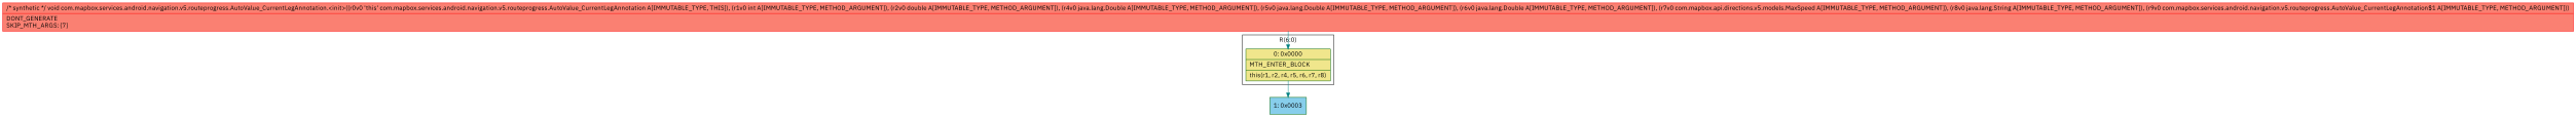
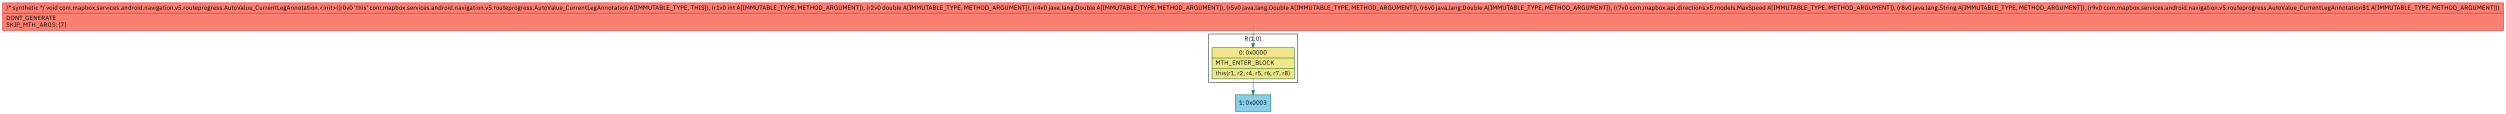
  digraph {
    fontname="IBM Plex Sans"
    node [color=darkgreen shape=record style=filled fontname="IBM Plex Sans"]
    edge [color=teal fontname="IBM Plex Sans"]
    n1 [label="{0\:\ 0x0000|MTH_ENTER_BLOCK\l|this(r1, r2, r4, r5, r6, r7, r8)\l}" fillcolor=khaki]
    n2 [label="{1\:\ 0x0003}" fillcolor=skyblue]
    n3 [label="{\/* synthetic *\/ void com.mapbox.services.android.navigation.v5.routeprogress.AutoValue_CurrentLegAnnotation.\<init\>((r0v0 'this' com.mapbox.services.android.navigation.v5.routeprogress.AutoValue_CurrentLegAnnotation A[IMMUTABLE_TYPE, THIS]), (r1v0 int A[IMMUTABLE_TYPE, METHOD_ARGUMENT]), (r2v0 double A[IMMUTABLE_TYPE, METHOD_ARGUMENT]), (r4v0 java.lang.Double A[IMMUTABLE_TYPE, METHOD_ARGUMENT]), (r5v0 java.lang.Double A[IMMUTABLE_TYPE, METHOD_ARGUMENT]), (r6v0 java.lang.Double A[IMMUTABLE_TYPE, METHOD_ARGUMENT]), (r7v0 com.mapbox.api.directions.v5.models.MaxSpeed A[IMMUTABLE_TYPE, METHOD_ARGUMENT]), (r8v0 java.lang.String A[IMMUTABLE_TYPE, METHOD_ARGUMENT]), (r9v0 com.mapbox.services.android.navigation.v5.routeprogress.AutoValue_CurrentLegAnnotation$1 A[IMMUTABLE_TYPE, METHOD_ARGUMENT]))  | DONT_GENERATE\lSKIP_MTH_ARGS: \{7\}\l}" fillcolor=salmon color=red]
    subgraph cluster_1 {
-     label="R(6:0)"
+     label="R(1:0)"
      n1
    }
    n1 -> n2
    n3 -> n1
  }
